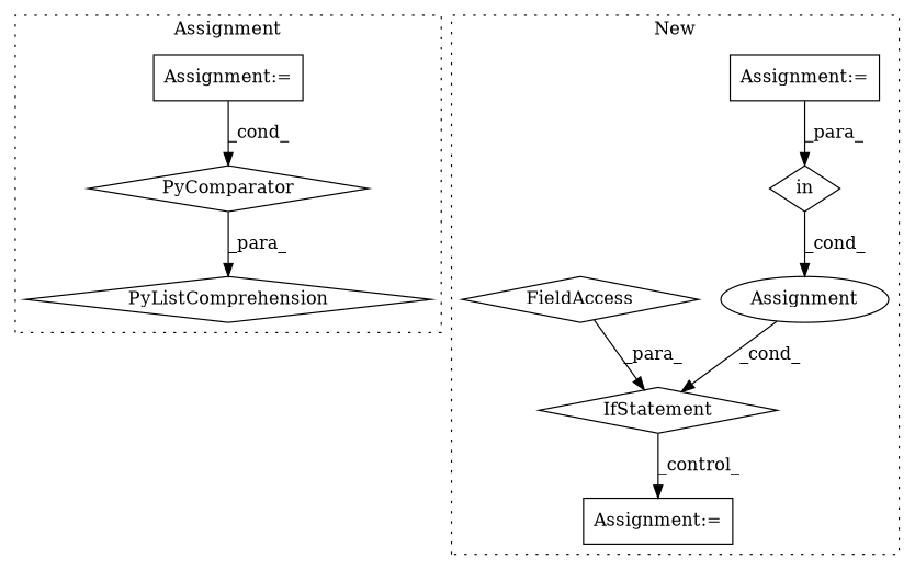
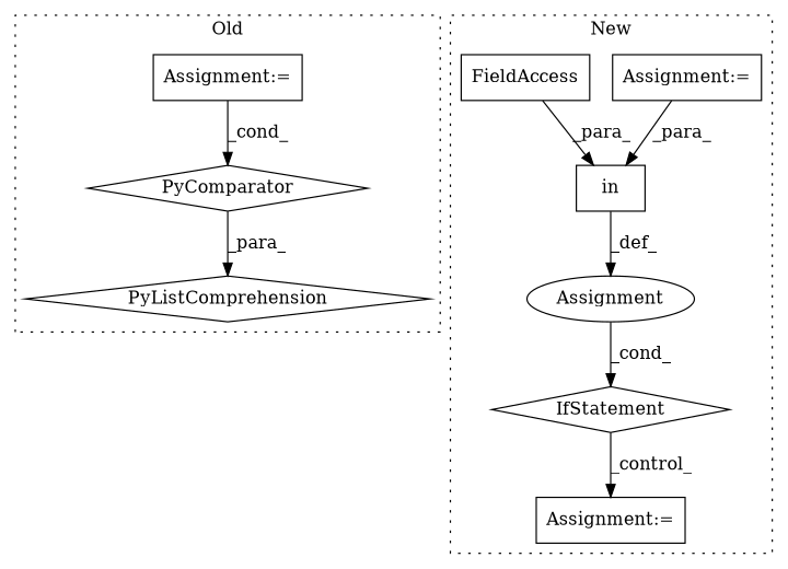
  digraph {
    node [a=7 l=50 s=22026 shape=box]
    n1 [a=113 label=PyComparator shape=diamond]
    n2 [label="Assignment:="]
    n3 [a=109 l=138 label=PyListComprehension s=21946 shape=diamond]
-   n4 [a=105 l=21 label=in s=22033 shape=diamond]
+   n4 [a=105 l=21 label=in s=22033]
    n5 [a=25 l="4,2" label=IfStatement s="22010,22055" shape=diamond]
    n6 [l=1 label="Assignment:=" s=21983]
-   n7 [a=22 l=10 label=FieldAccess s=22033 shape=diamond]
+   n7 [a=22 l=10 label=FieldAccess s=22033]
    n8 [a=42 label=Assignment shape=ellipse l="" s=""]
    n9 [l=1 label="Assignment:=" s=22072]
    subgraph cluster_1 {
-     label=Assignment
+     label=Old
      style=dotted
      n1
      n2
      n3
    }
    subgraph cluster_2 {
      label=New
      style=dotted
      n4
      n5
      n6
      n7
      n8
      n9
    }
    n1 -> n3 [label=_para_]
    n2 -> n1 [label=_cond_]
-   n4 -> n8 [label=_cond_]
+   n4 -> n8 [label=_def_]
    n5 -> n9 [label=_control_]
    n6 -> n4 [label=_para_]
-   n7 -> n5 [label=_para_]
+   n7 -> n4 [label=_para_]
    n8 -> n5 [label=_cond_]
  }
